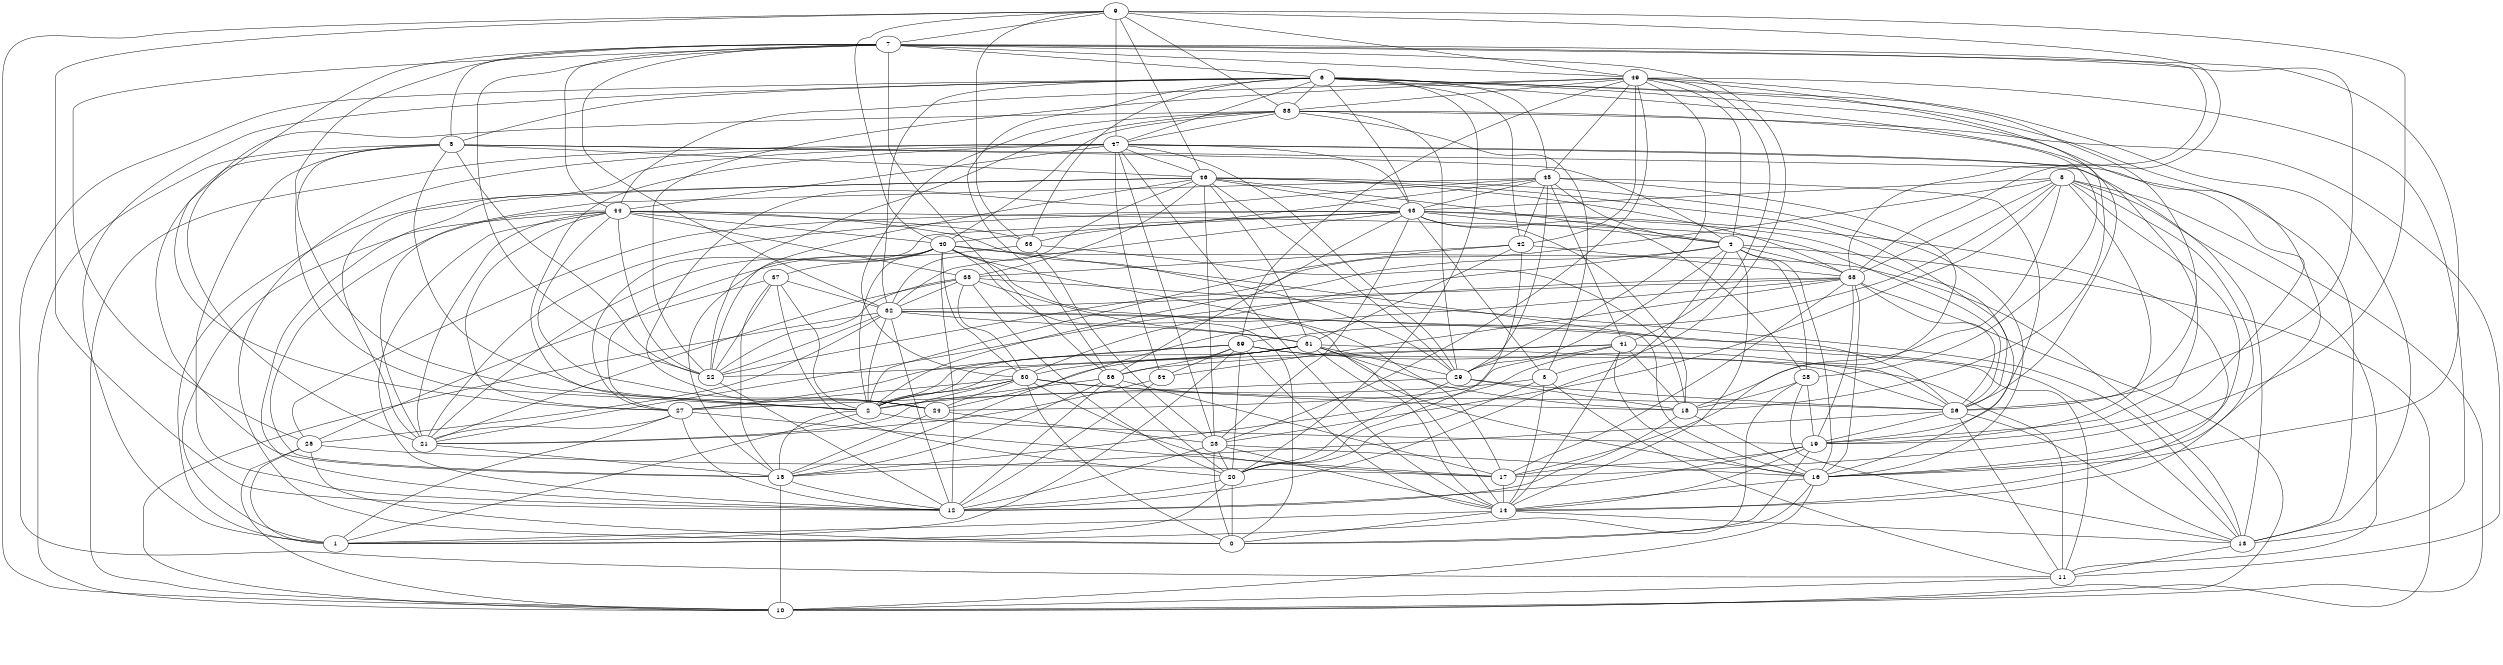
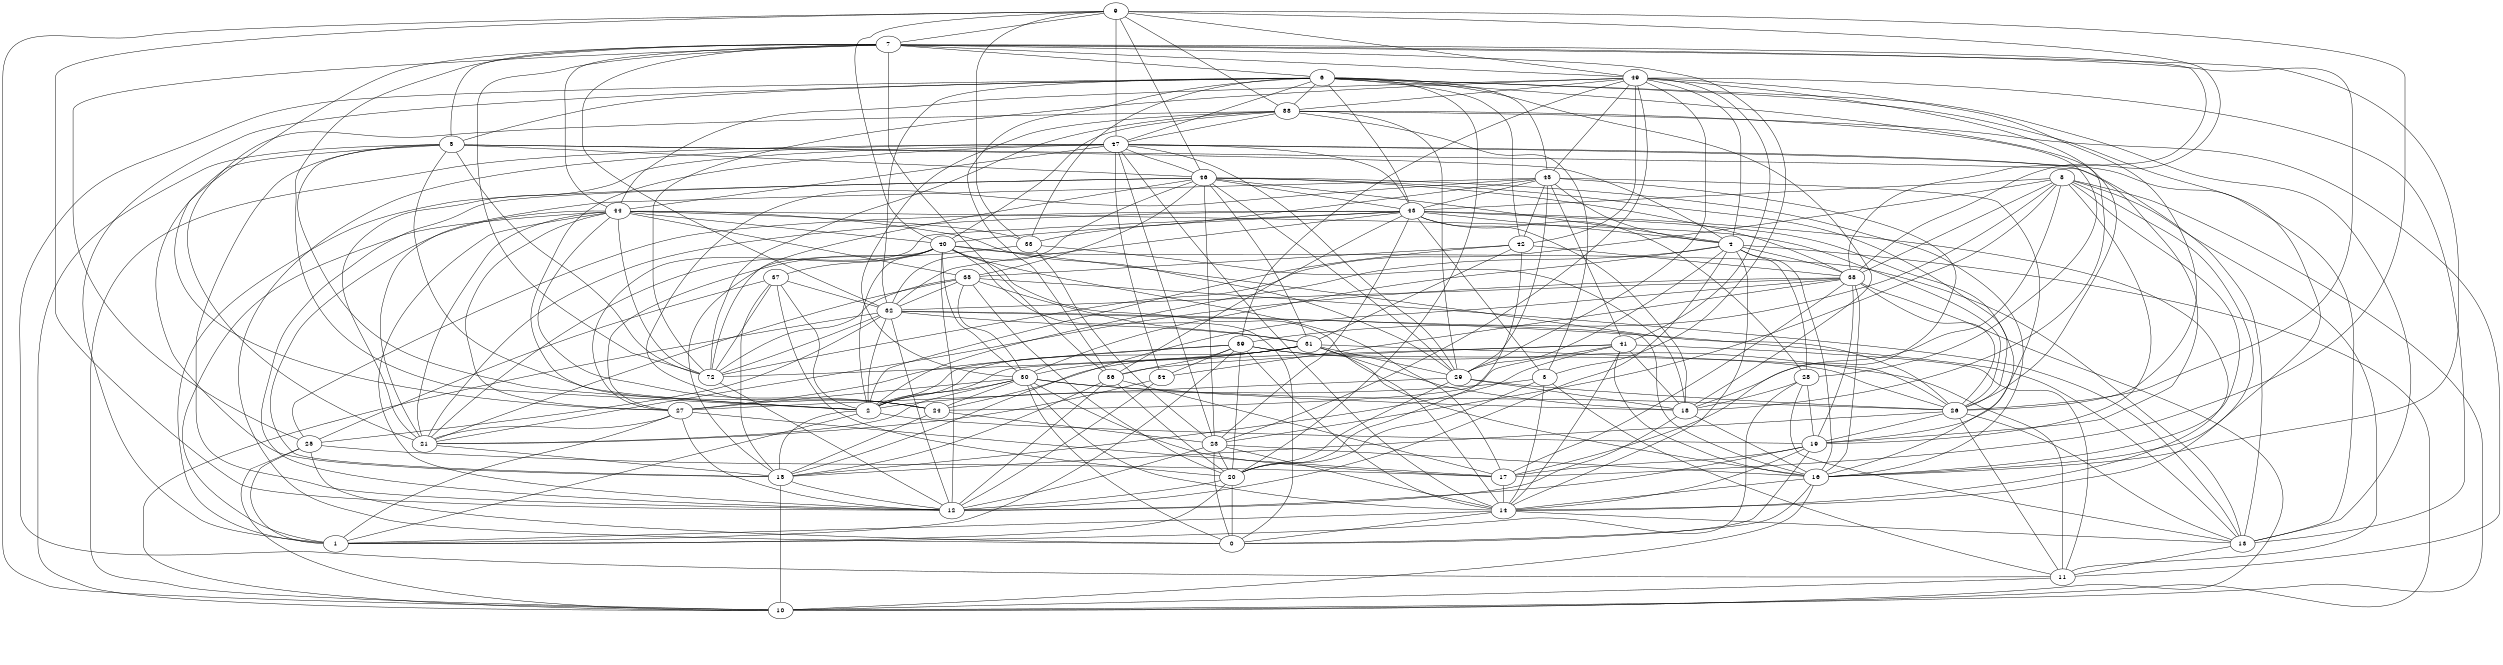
  digraph {
    edge [color=black dir=none]
    18
    12
    16
    0
    10
    14
    33
    23
    27
    4
    28
    2
    30
    38
    29
    1
    13
    19
    15
    5
    46
-   22
+   22 [label=72]
    24
    26
    32
    31
    43
    35
    37
    25
    20
    17
    9
    47
    40
    n36 [label=88]
    7
    49
    21
    34
    44
    11
    3
    36
    6
    41
    8
    39
    42
    45
    subgraph sub_1 {
      18
      12
      16
      0
      10
      14
      33
      23
      27
      4
      28
      2
      30
      38
      29
      1
      13
      19
      15
      5
      46
      22
      24
      26
      32
      31
      43
      35
      37
      25
      20
      17
      9
      47
      40
      n36
      7
      49
      21
      34
      44
      11
      3
      36
      6
      41
      8
      39
      42
      45
    }
    18 -> 12
    18 -> 16
    16 -> 0
    16 -> 10
    16 -> 14
    14 -> 0
    14 -> 1
    14 -> 13
    33 -> 18
    33 -> 23
    33 -> 27
    23 -> 12
    23 -> 16
    23 -> 0
    23 -> 14
    23 -> 20
    27 -> 12
    27 -> 1
    27 -> 17
    27 -> 21
    4 -> 12
    4 -> 16
    4 -> 10
    4 -> 14
    4 -> 28
    4 -> 2
    4 -> 30
    4 -> 38
    4 -> 29
    28 -> 18
    28 -> 1
    28 -> 13
    28 -> 19
    2 -> 1
    2 -> 19
    2 -> 15
    30 -> 18
    30 -> 0
    30 -> 27
    30 -> 2
    30 -> 24
    30 -> 26
    30 -> 17
    30 -> 21
    38 -> 16
    38 -> 10
    38 -> 19
    38 -> 15
    38 -> 26
    38 -> 32
    38 -> 17
    38 -> 21
    38 -> 34
    29 -> 18
    29 -> 27
    29 -> 26
    29 -> 20
    13 -> 11
    19 -> 12
    19 -> 0
    19 -> 14
    19 -> 17
    15 -> 12
    15 -> 10
    5 -> 12
    5 -> 10
    5 -> 4
    5 -> 2
    5 -> 13
    5 -> 15
    5 -> 46
    5 -> 22
    5 -> 24
    46 -> 12
    46 -> 16
    46 -> 23
    46 -> 4
    46 -> 38
    46 -> 29
    46 -> 1
    46 -> 22
    46 -> 26
    46 -> 32
    46 -> 31
    46 -> 43
    46 -> 35
    22 -> 12
    24 -> 23
    24 -> 15
    26 -> 13
    26 -> 19
    26 -> 15
    26 -> 11
    32 -> 12
    32 -> 16
    32 -> 10
    32 -> 2
    32 -> 13
    32 -> 22
    32 -> 31
    32 -> 25
    31 -> 18
    31 -> 16
-   31 -> 14
+   30 -> 14
    31 -> 2
    31 -> 30
    31 -> 29
    31 -> 22
    31 -> 24
    31 -> 26
    43 -> 18
    43 -> 16
    43 -> 14
    43 -> 23
    43 -> 27
    43 -> 4
    43 -> 28
    43 -> 32
    43 -> 25
    43 -> 40
    43 -> 21
    43 -> 3
    43 -> 36
    35 -> 30
    35 -> 13
    35 -> 22
    35 -> 32
    35 -> 31
    35 -> 20
    35 -> 21
    37 -> 2
    37 -> 15
    37 -> 22
    37 -> 32
    37 -> 25
    37 -> 20
    25 -> 0
    25 -> 10
    25 -> 1
    25 -> 17
    20 -> 12
    20 -> 0
    20 -> 1
    17 -> 14
    9 -> 12
    9 -> 10
    9 -> 33
    9 -> 38
    9 -> 46
    9 -> 17
    9 -> 47
    9 -> 40
    9 -> n36
    9 -> 7
    9 -> 49
    47 -> 0
    47 -> 10
    47 -> 14
    47 -> 23
    47 -> 2
    47 -> 29
    47 -> 13
    47 -> 19
    47 -> 46
    47 -> 43
    47 -> 21
    47 -> 34
    47 -> 44
    40 -> 12
    40 -> 0
    40 -> 14
    40 -> 2
    40 -> 30
    40 -> 13
    40 -> 15
    40 -> 26
    40 -> 37
    40 -> 17
    40 -> 21
    n36 -> 28
    n36 -> 30
    n36 -> 29
    n36 -> 22
    n36 -> 47
    n36 -> 40
    n36 -> 21
    n36 -> 11
    n36 -> 3
    7 -> 16
    7 -> 27
    7 -> 2
    7 -> 38
    7 -> 5
    7 -> 22
    7 -> 26
    7 -> 32
    7 -> 25
    7 -> 49
    7 -> 44
    7 -> 3
    7 -> 36
    7 -> 6
    49 -> 18
    49 -> 23
    49 -> 4
    49 -> 29
    49 -> 13
    49 -> 22
    49 -> 26
    49 -> n36
    49 -> 44
    49 -> 41
    49 -> 39
    49 -> 42
    49 -> 45
    21 -> 15
    34 -> 12
    34 -> 21
    44 -> 12
    44 -> 33
    44 -> 27
    44 -> 29
    44 -> 1
    44 -> 15
    44 -> 22
    44 -> 24
    44 -> 26
    44 -> 35
    44 -> 40
    44 -> 21
    11 -> 10
    3 -> 14
    3 -> 2
    3 -> 20
    3 -> 11
    36 -> 12
-   36 -> 2
    36 -> 15
    36 -> 20
    36 -> 17
-   6 -> 19
+   6 -> 18
    6 -> 16
    6 -> 33
    6 -> 1
    6 -> 13
    6 -> 5
    6 -> 26
    6 -> 32
    6 -> 43
    6 -> 20
    6 -> 47
    6 -> n36
    6 -> 11
    6 -> 36
    6 -> 42
    6 -> 45
    41 -> 18
    41 -> 16
    41 -> 14
    41 -> 2
    41 -> 15
    41 -> 24
    41 -> 11
    41 -> 36
    8 -> 18
    8 -> 16
    8 -> 10
    8 -> 14
    8 -> 23
    8 -> 38
    8 -> 19
    8 -> 22
    8 -> 43
    8 -> 11
    8 -> 39
    39 -> 14
    39 -> 27
    39 -> 2
    39 -> 1
    39 -> 26
    39 -> 20
    39 -> 34
    39 -> 11
    39 -> 36
    42 -> 2
    42 -> 38
    42 -> 31
    42 -> 35
    42 -> 20
    45 -> 33
    45 -> 4
    45 -> 29
    45 -> 19
    45 -> 24
    45 -> 43
    45 -> 17
    45 -> 21
    45 -> 41
    45 -> 42
  }
